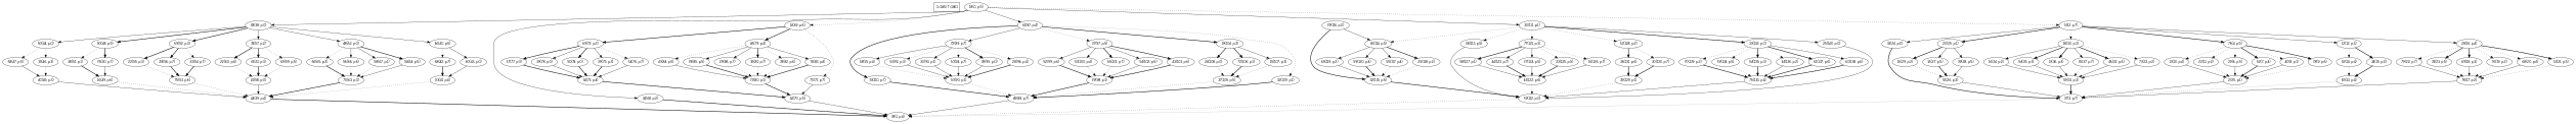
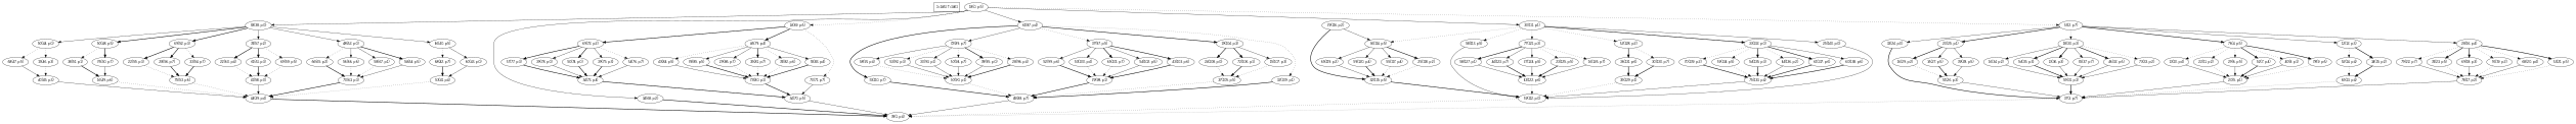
  digraph {
    fontname="Comic Neue"
    node [fontname="Comic Neue"]
    edge [fontname="Comic Neue" style=solid]
    n1 [label="D=1461 T=1461" shape=box]
    n2 [label="18(0, p:5)"]
    n3 [label="53(2, p:7)"]
    n4 [label="38(38, p:0)"]
    n5 [label="34(68, p:2)"]
    n6 [label="14(69, p:6)"]
    n7 [label="61(87, p:4)"]
    n8 [label="30(111, p:1)"]
    n9 [label="76(4, p:5)"]
    n10 [label="12(12, p:3)"]
    n11 [label="28(16, p:4)"]
    n12 [label="33(24, p:0)"]
    n13 [label="20(25, p:1)"]
    n14 [label="18(30, p:3)"]
    n15 [label="46(40, p:5)"]
    n16 [label="50(44, p:0)"]
    n17 [label="50(48, p:5)"]
    n18 [label="69(52, p:3)"]
    n19 [label="74(57, p:2)"]
    n20 [label="48(62, p:0)"]
    n21 [label="39(1, p:4)"]
    n22 [label="70(71, p:7)"]
    n23 [label="69(72, p:2)"]
    n24 [label="46(79, p:4)"]
    n25 [label="72(89, p:7)"]
    n26 [label="37(97, p:5)"]
    n27 [label="19(104, p:3)"]
    n28 [label="32(109, p:1)"]
    n29 [label="51(110, p:7)"]
    n30 [label="58(113, p:5)"]
    n31 [label="36(114, p:5)"]
    n32 [label="77(121, p:3)"]
    n33 [label="62(128, p:2)"]
    n34 [label="33(132, p:0)"]
    n35 [label="25(140, p:0)"]
    n36 [label="29(6, p:5)"]
    n37 [label="52(7, p:4)"]
    n38 [label="40(8, p:1)"]
    n39 [label="78(9, p:6)"]
    n40 [label="13(10, p:4)"]
    n41 [label="22(11, p:2)"]
    n42 [label="52(14, p:4)"]
    n43 [label="34(15, p:2)"]
    n44 [label="69(18, p:3)"]
    n45 [label="76(19, p:2)"]
    n46 [label="68(20, p:4)"]
    n47 [label="63(21, p:5)"]
    n48 [label="79(22, p:7)"]
    n49 [label="74(23, p:5)"]
    n50 [label="37(3, p:7)"]
    n51 [label="16(27, p:5)"]
    n52 [label="39(28, p:5)"]
    n53 [label="16(29, p:2)"]
    n54 [label="46(32, p:6)"]
    n55 [label="73(33, p:2)"]
    n56 [label="16(34, p:2)"]
    n57 [label="54(35, p:3)"]
    n58 [label="13(36, p:3)"]
    n59 [label="35(37, p:7)"]
    n60 [label="20(5, p:1)"]
    n61 [label="65(13, p:4)"]
    n62 [label="78(17, p:2)"]
    n63 [label="51(26, p:3)"]
    n64 [label="59(31, p:3)"]
    n65 [label="68(42, p:7)"]
    n66 [label="60(43, p:0)"]
    n67 [label="15(46, p:3)"]
    n68 [label="68(47, p:5)"]
    n69 [label="76(50, p:7)"]
    n70 [label="38(51, p:1)"]
    n71 [label="33(54, p:7)"]
    n72 [label="22(55, p:3)"]
    n73 [label="28(56, p:7)"]
    n74 [label="69(59, p:5)"]
    n75 [label="22(60, p:4)"]
    n76 [label="61(61, p:3)"]
    n77 [label="54(64, p:5)"]
    n78 [label="66(65, p:2)"]
    n79 [label="56(66, p:6)"]
    n80 [label="58(67, p:1)"]
    n81 [label="44(39, p:4)"]
    n82 [label="53(41, p:4)"]
    n83 [label="40(45, p:3)"]
    n84 [label="16(49, p:6)"]
    n85 [label="75(53, p:6)"]
    n86 [label="41(58, p:0)"]
    n87 [label="70(63, p:3)"]
    n88 [label="34(70, p:5)"]
    n89 [label="50(74, p:0)"]
    n90 [label="39(75, p:3)"]
    n91 [label="64(76, p:7)"]
    n92 [label="67(77, p:3)"]
    n93 [label="39(78, p:0)"]
    n94 [label="35(81, p:7)"]
    n95 [label="74(82, p:6)"]
    n96 [label="74(83, p:4)"]
    n97 [label="43(84, p:5)"]
    n98 [label="39(85, p:5)"]
    n99 [label="29(86, p:7)"]
    n100 [label="34(73, p:4)"]
    n101 [label="73(80, p:1)"]
    n102 [label="58(91, p:4)"]
    n103 [label="53(92, p:3)"]
    n104 [label="30(93, p:1)"]
    n105 [label="60(94, p:7)"]
    n106 [label="39(95, p:0)"]
    n107 [label="28(96, p:4)"]
    n108 [label="52(99, p:6)"]
    n109 [label="53(100, p:4)"]
    n110 [label="65(101, p:7)"]
    n111 [label="54(102, p:5)"]
    n112 [label="43(103, p:6)"]
    n113 [label="72(106, p:1)"]
    n114 [label="15(107, p:3)"]
    n115 [label="24(108, p:0)"]
    n116 [label="45(88, p:7)"]
    n117 [label="50(90, p:1)"]
    n118 [label="29(98, p:1)"]
    n119 [label="37(105, p:5)"]
    n120 [label="69(112, p:0)"]
    n121 [label="55(117, p:4)"]
    n122 [label="25(118, p:2)"]
    n123 [label="65(119, p:2)"]
    n124 [label="59(120, p:4)"]
    n125 [label="44(123, p:7)"]
    n126 [label="27(124, p:5)"]
    n127 [label="23(125, p:5)"]
    n128 [label="16(126, p:7)"]
    n129 [label="58(127, p:1)"]
    n130 [label="30(130, p:7)"]
    n131 [label="36(131, p:6)"]
    n132 [label="69(134, p:5)"]
    n133 [label="54(135, p:3)"]
    n134 [label="44(136, p:2)"]
    n135 [label="61(137, p:6)"]
    n136 [label="60(138, p:6)"]
    n137 [label="70(139, p:2)"]
    n138 [label="29(116, p:2)"]
    n139 [label="32(115, p:5)"]
    n140 [label="43(122, p:6)"]
    n141 [label="35(129, p:1)"]
    n142 [label="75(133, p:4)"]
    n2 -> n3 [style=dotted]
    n2 -> n4
    n2 -> n5
    n2 -> n6 [style=dotted]
    n2 -> n7
    n2 -> n8
    n3 -> n9 [style=bold]
    n3 -> n10
    n3 -> n11
    n3 -> n12
    n3 -> n13 [style=bold]
    n3 -> n14 [style=dotted]
    n4 -> n15
    n4 -> n16
    n4 -> n17 [style=bold]
    n4 -> n18 [style=bold]
    n4 -> n19
    n4 -> n20
    n5 -> n21 [style=bold]
    n6 -> n22 [style=dotted]
    n6 -> n23 [style=bold]
    n6 -> n24 [style=bold]
    n7 -> n25
    n7 -> n26 [style=dotted]
    n7 -> n27 [style=bold]
    n7 -> n28 [style=dotted]
    n7 -> n29 [style=bold]
    n8 -> n30 [style=dotted]
    n8 -> n31 [style=dotted]
    n8 -> n32 [style=dotted]
    n8 -> n33 [style=dotted]
    n8 -> n34 [style=bold]
    n8 -> n35
    n9 -> n36 [style=dotted]
    n9 -> n37 [style=bold]
    n9 -> n38 [style=dotted]
    n9 -> n39 [style=bold]
    n9 -> n40 [style=dotted]
    n9 -> n41 [style=dotted]
    n10 -> n42 [style=dotted]
    n10 -> n43 [style=bold]
    n11 -> n44 [style=bold]
    n11 -> n45 [style=dotted]
    n11 -> n46 [style=dotted]
    n11 -> n47 [style=bold]
    n11 -> n48 [style=dotted]
    n11 -> n49 [style=bold]
    n12 -> n50 [style=bold]
    n13 -> n51
    n13 -> n52
    n13 -> n53 [style=bold]
    n14 -> n54 [style=bold]
    n14 -> n55 [style=dotted]
    n14 -> n56
    n14 -> n57 [style=bold]
    n14 -> n58 [style=bold]
    n14 -> n59
    n15 -> n65 [style=dotted]
    n15 -> n66
    n16 -> n67 [style=dotted]
    n16 -> n68 [style=dotted]
    n17 -> n69 [style=bold]
    n17 -> n70 [style=dotted]
    n18 -> n71 [style=dotted]
    n18 -> n72 [style=bold]
    n18 -> n73 [style=bold]
    n19 -> n74 [style=dotted]
    n19 -> n75 [style=bold]
    n19 -> n76 [style=bold]
    n20 -> n77 [style=bold]
    n20 -> n78 [style=dotted]
    n20 -> n79
    n20 -> n80
    n22 -> n88
    n23 -> n89 [style=bold]
    n23 -> n90
    n23 -> n91 [style=dotted]
    n23 -> n92 [style=bold]
    n23 -> n93
    n24 -> n94 [style=bold]
    n24 -> n95 [style=dotted]
    n24 -> n96
    n24 -> n97 [style=dotted]
    n24 -> n98
    n24 -> n99
    n25 -> n102
    n25 -> n103 [style=dotted]
    n25 -> n104
    n25 -> n105 [style=dotted]
    n25 -> n106 [style=bold]
    n25 -> n107 [style=dotted]
    n26 -> n108
    n26 -> n109
    n26 -> n110 [style=bold]
    n26 -> n111
    n26 -> n112 [style=bold]
    n27 -> n113 [style=bold]
    n27 -> n114
    n27 -> n115 [style=bold]
    n28 -> n116 [style=bold]
    n29 -> n116 [style=bold]
    n30 -> n120
    n31 -> n121
    n31 -> n122 [style=bold]
    n31 -> n123
    n31 -> n124
    n32 -> n125
    n32 -> n126
    n32 -> n127 [style=dotted]
    n32 -> n128 [style=dotted]
    n32 -> n129 [style=bold]
    n33 -> n130 [style=dotted]
    n33 -> n131 [style=bold]
    n34 -> n132 [style=dotted]
    n34 -> n133 [style=bold]
    n34 -> n134 [style=dotted]
    n34 -> n135 [style=bold]
    n34 -> n136
    n34 -> n137 [style=dotted]
    n35 -> n120
    n36 -> n60
    n37 -> n60 [style=bold]
    n38 -> n60
    n39 -> n60 [style=dotted]
    n40 -> n60
    n41 -> n60 [style=dotted]
    n42 -> n61 [style=dotted]
    n43 -> n61 [style=bold]
    n44 -> n62
    n45 -> n62 [style=dotted]
    n46 -> n62
    n47 -> n62 [style=dotted]
    n48 -> n62
    n49 -> n62 [style=dotted]
    n50 -> n21 [style=dotted]
    n51 -> n63 [style=bold]
    n52 -> n63
    n53 -> n63 [style=dotted]
    n54 -> n64
    n55 -> n64
    n56 -> n64
-   n57 -> n64
+   n57 -> n64 [style=bold]
    n58 -> n64
-   n59 -> n64 [style=dotted]
+   n59 -> n64
    n60 -> n50
    n61 -> n50 [style=dotted]
    n62 -> n50
    n63 -> n50
    n64 -> n50 [style=bold]
    n65 -> n82 [style=bold]
    n66 -> n82
    n67 -> n83 [style=dotted]
    n68 -> n83
    n69 -> n84
    n70 -> n84 [style=bold]
    n71 -> n85 [style=bold]
    n72 -> n85 [style=dotted]
    n73 -> n85 [style=bold]
    n74 -> n86 [style=dotted]
    n75 -> n86 [style=dotted]
    n76 -> n86 [style=bold]
    n77 -> n87
    n78 -> n87 [style=bold]
    n79 -> n87 [style=dotted]
    n80 -> n87 [style=dotted]
    n81 -> n21 [style=bold]
    n82 -> n81 [style=dotted]
    n83 -> n81
    n84 -> n81 [style=dotted]
    n85 -> n81 [style=dotted]
    n86 -> n81
    n87 -> n81 [style=bold]
    n88 -> n21
    n89 -> n100 [style=bold]
    n90 -> n100 [style=bold]
    n91 -> n100
    n92 -> n100 [style=bold]
    n93 -> n100
    n94 -> n101 [style=dotted]
    n95 -> n101 [style=dotted]
    n96 -> n101 [style=bold]
    n97 -> n101
    n98 -> n101 [style=bold]
    n99 -> n101 [style=dotted]
    n100 -> n88 [style=bold]
    n101 -> n88 [style=bold]
    n102 -> n117 [style=dotted]
    n103 -> n117
    n104 -> n117
    n105 -> n117
    n106 -> n117
    n107 -> n117 [style=bold]
    n108 -> n118 [style=bold]
    n109 -> n118 [style=dotted]
    n110 -> n118 [style=dotted]
    n111 -> n118
    n112 -> n118 [style=bold]
    n113 -> n119 [style=bold]
    n114 -> n119 [style=dotted]
    n115 -> n119 [style=dotted]
    n116 -> n21
    n117 -> n116 [style=dotted]
    n118 -> n116 [style=bold]
    n119 -> n116 [style=dotted]
    n120 -> n21 [style=dotted]
    n121 -> n139 [style=dotted]
    n122 -> n139 [style=dotted]
    n123 -> n139
    n124 -> n139 [style=bold]
    n125 -> n140 [style=bold]
    n126 -> n140
    n127 -> n140 [style=bold]
    n128 -> n140
    n129 -> n140
    n130 -> n141 [style=bold]
    n131 -> n141 [style=bold]
    n132 -> n142 [style=dotted]
    n133 -> n142 [style=bold]
    n134 -> n142
    n135 -> n142 [style=bold]
    n136 -> n142 [style=bold]
    n137 -> n142 [style=bold]
    n138 -> n31
    n138 -> n139 [style=bold]
    n139 -> n120 [style=bold]
    n140 -> n120 [style=dotted]
    n141 -> n120 [style=dotted]
    n142 -> n120
  }
